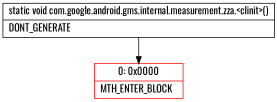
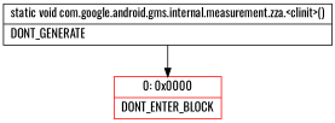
  digraph {
    fontname=Oswald
    node [shape=record fontname=Oswald]
-   n1 [color=red label="{0\:\ 0x0000|MTH_ENTER_BLOCK\l}"]
+   n1 [color=red label="{0\:\ 0x0000|DONT_ENTER_BLOCK\l}"]
    n2 [label="{static void com.google.android.gms.internal.measurement.zza.\<clinit\>()  | DONT_GENERATE\l}"]
    subgraph cluster_1 {
      label="R(0)"
    }
    n2 -> n1 [fontname=Oswald]
  }
